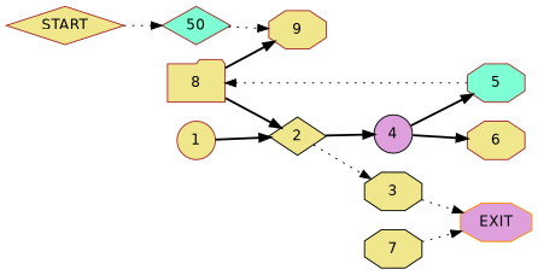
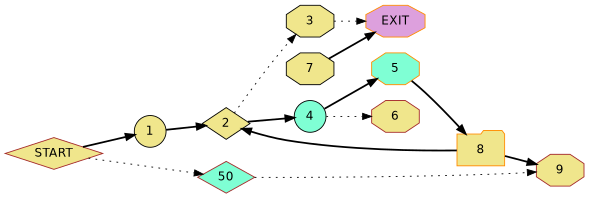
  digraph {
    fontname="DejaVu Sans"
    rankdir=LR
    node [color=black fillcolor=khaki fontname="DejaVu Sans" shape=octagon style=filled]
    edge [fontname="DejaVu Sans" style=dotted]
    n1 [color=brown label=START shape=diamond]
-   1 [color=brown shape=circle]
+   1 [shape=circle]
    n3 [color=brown fillcolor=aquamarine label=50 shape=diamond]
    2 [shape=diamond]
    9 [color=brown]
    n6 [color=darkorange fillcolor=plum label=EXIT]
    3
-   4 [fillcolor=plum shape=circle]
-   5 [color=brown fillcolor=aquamarine]
+   4 [fillcolor=aquamarine shape=circle]
+   5 [color=darkorange fillcolor=aquamarine]
    6 [color=brown]
-   8 [color=brown shape=folder]
+   8 [color=darkorange shape=folder]
    7
+   n1 -> 1 [style=bold]
    n1 -> n3
    1 -> 2 [style=bold]
    n3 -> 9
    2 -> 3
    2 -> 4 [style=bold]
    3 -> n6
    4 -> 5 [style=bold]
-   4 -> 6 [style=bold]
-   5 -> 8
+   4 -> 6
+   5 -> 8 [style=bold]
    8 -> 2 [style=bold]
    8 -> 9 [style=bold]
-   7 -> n6
+   7 -> n6 [style=bold]
  }
